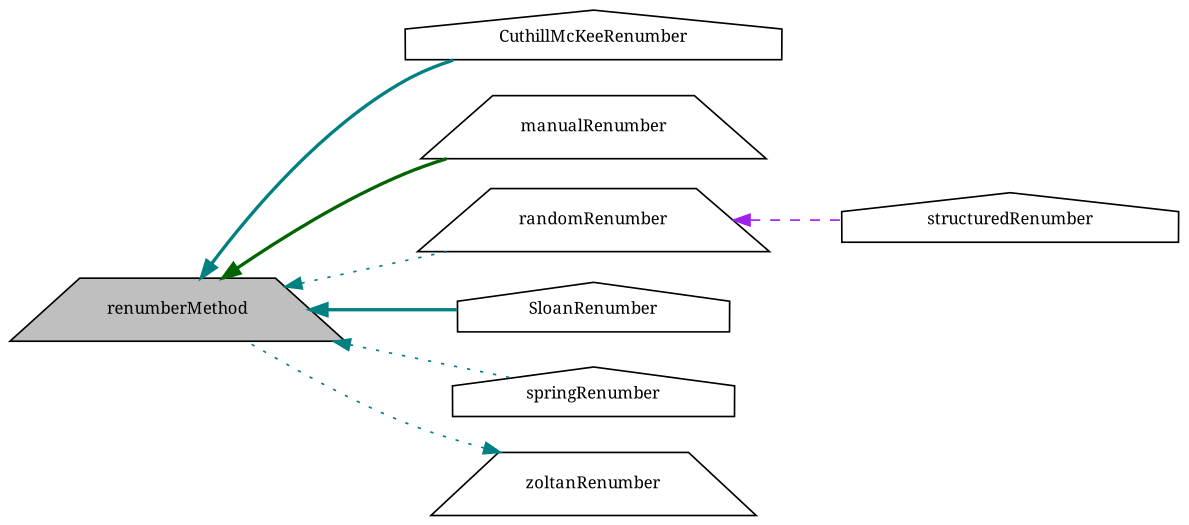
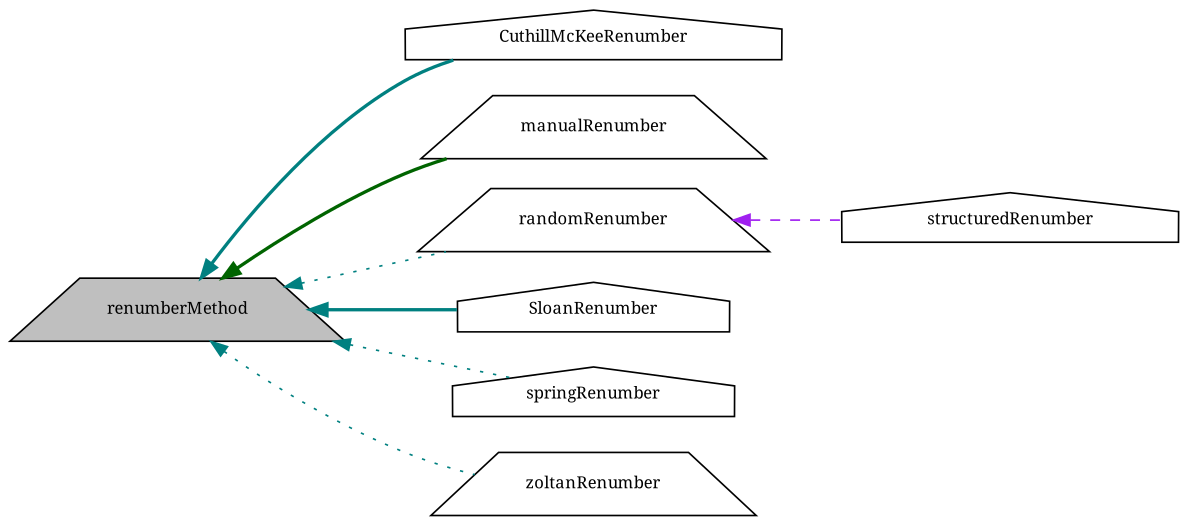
  digraph {
    fontname="Noto Serif"
    rankdir=LR
    node [color=black fontname="Noto Serif" fontsize=10 shape=trapezium]
    edge [color=teal dir=back fontname="Noto Serif" fontsize=10 labelfontname=Helvetica labelfontsize=10 style=bold]
    n1 [fillcolor=grey75 fontcolor=black height=0.2 label=renumberMethod style=filled width=0.4]
    n2 [height=0.2 label=CuthillMcKeeRenumber shape=house width=0.4]
    n3 [height=0.2 label=manualRenumber width=0.4]
    n4 [height=0.2 label=randomRenumber width=0.4]
    n5 [height=0.2 label=SloanRenumber shape=house width=0.4]
    n6 [height=0.2 label=springRenumber shape=house width=0.4]
    n7 [height=0.2 label=zoltanRenumber width=0.4]
    n8 [height=0.2 label=structuredRenumber shape=house width=0.4]
    n1 -> n2
    n1 -> n3 [color=darkgreen]
    n1 -> n4 [style=dotted]
    n1 -> n5
    n1 -> n6 [style=dotted]
-   n7 -> n1 [style=dotted]
+   n1 -> n7 [style=dotted]
    n4 -> n8 [color=purple style=dashed]
  }
